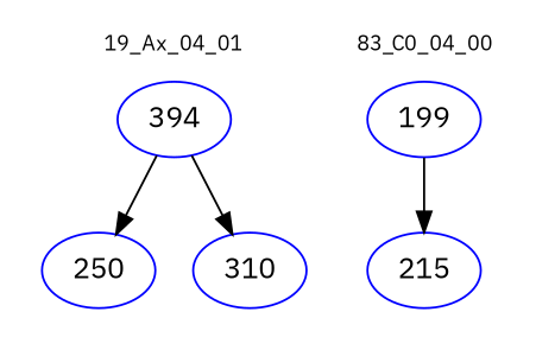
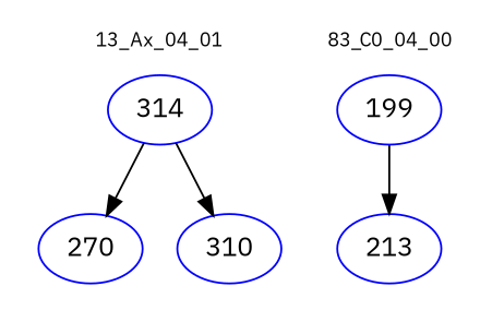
  digraph {
    fontname="IBM Plex Sans"
    node [color=blue fontname="IBM Plex Sans"]
    edge [color=black fontname="IBM Plex Sans"]
-   n1 [label=394]
-   n2 [label=250]
+   n1 [label=314]
+   n2 [label=270]
    n3 [label=310]
    n4 [label=199]
-   n5 [label=215]
+   n5 [label=213]
    subgraph cluster_1 {
      color=white
      fontsize=10
-     label="19_Ax_04_01"
+     label="13_Ax_04_01"
      n1
      n2
      n3
    }
    subgraph cluster_2 {
      color=white
      fontsize=10
      label="83_C0_04_00"
      n4
      n5
    }
    n1 -> n2
    n1 -> n3
    n4 -> n5
  }
